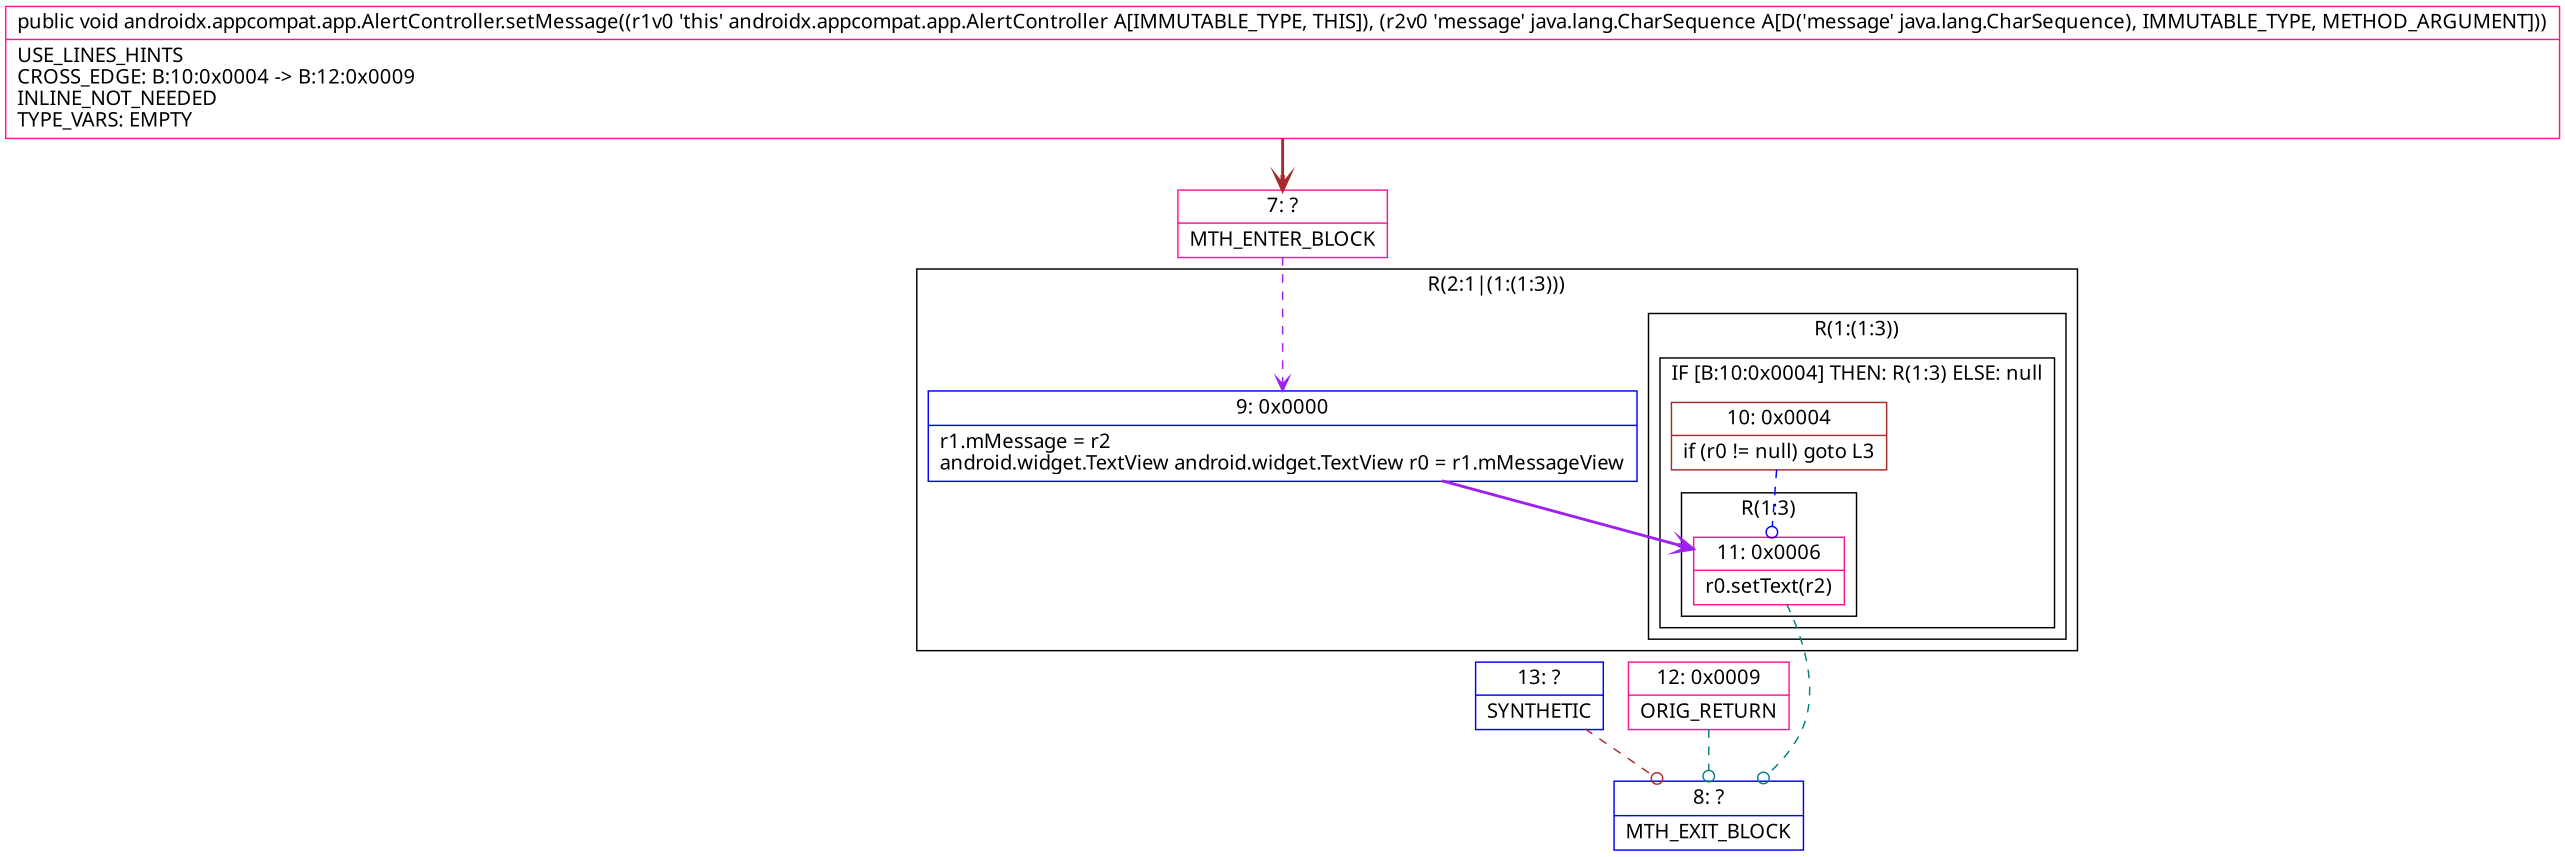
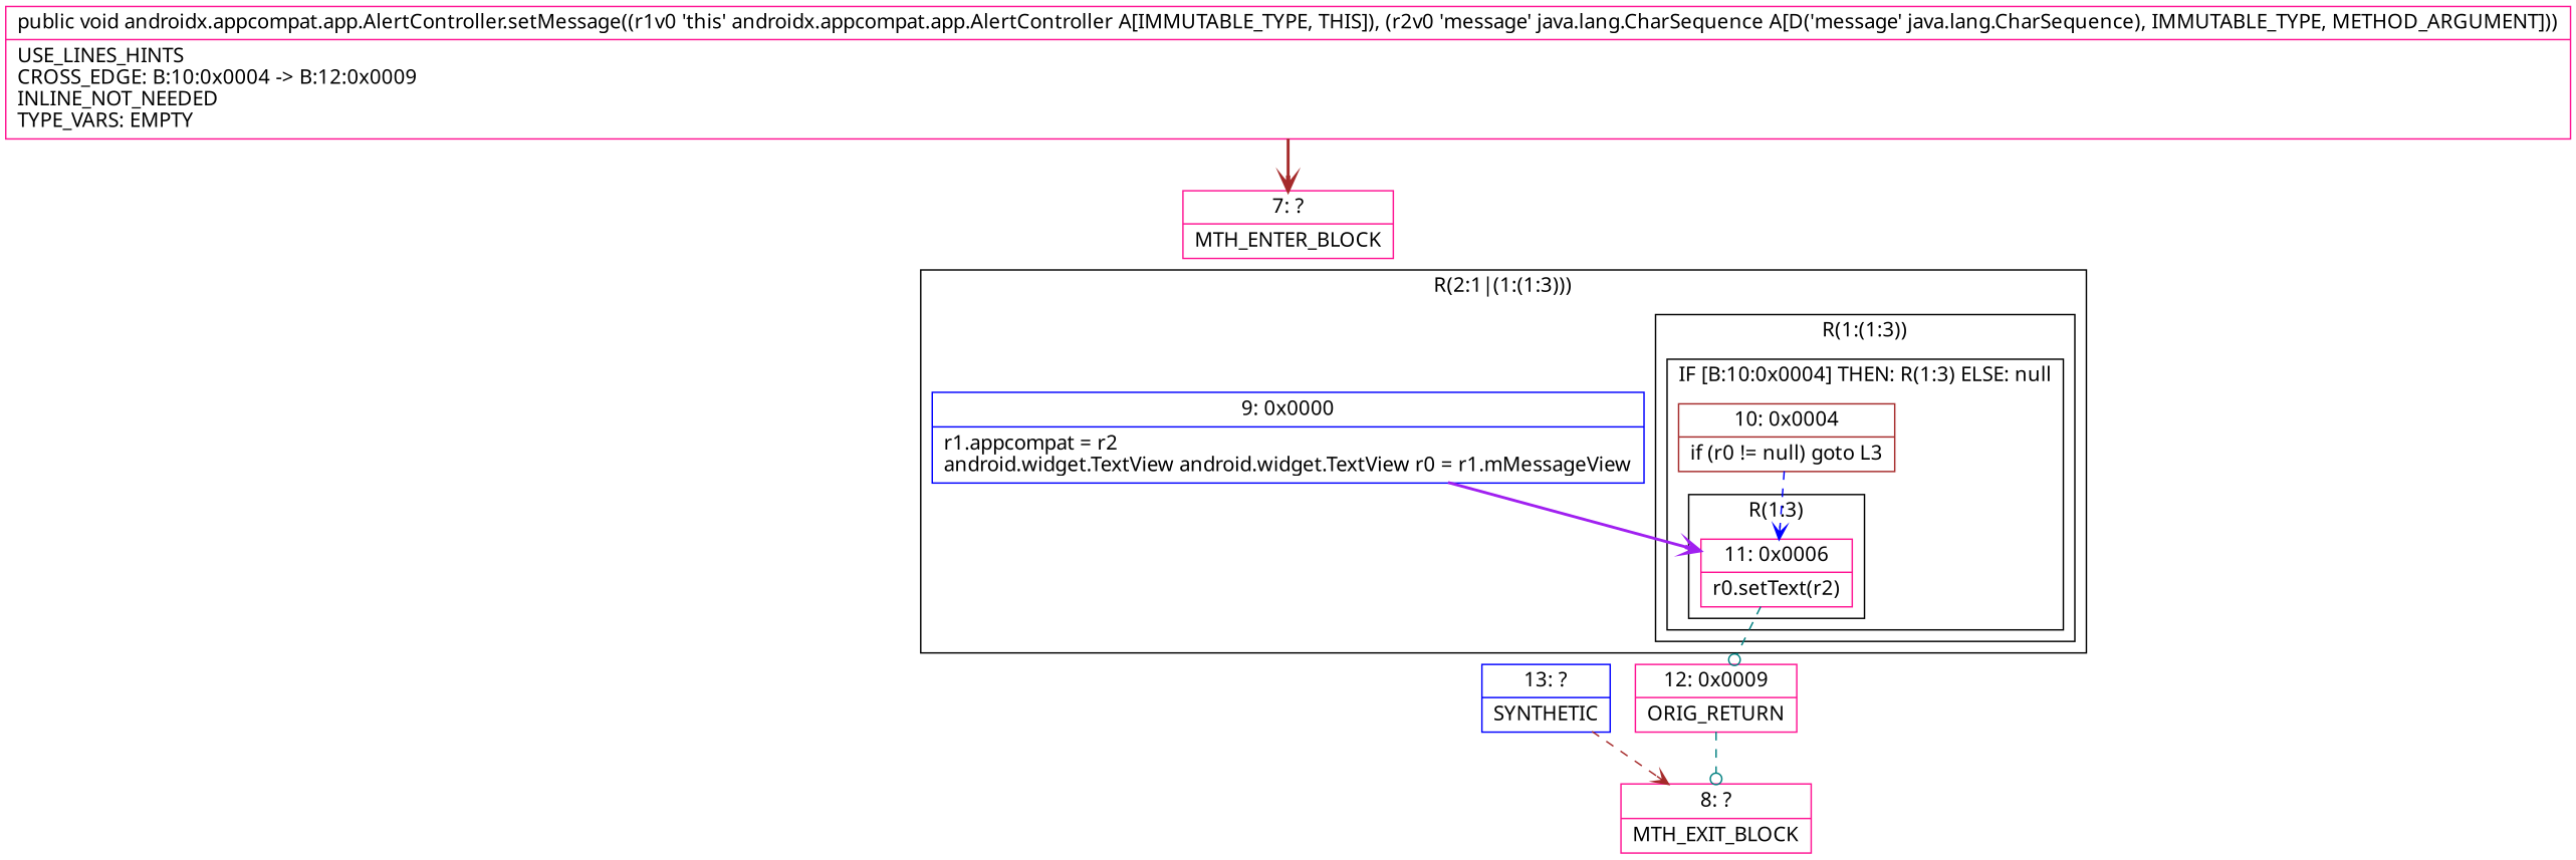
  digraph {
    fontname="Noto Sans"
    node [color=deeppink fontname="Noto Sans" shape=record]
    edge [arrowhead=vee color=teal fontname="Noto Sans" style=dashed]
    n1 [label="{11\:\ 0x0006|r0.setText(r2)\l}"]
    n2 [color=brown label="{10\:\ 0x0004|if (r0 != null) goto L3\l}"]
-   n3 [color=blue label="{9\:\ 0x0000|r1.mMessage = r2\landroid.widget.TextView android.widget.TextView r0 = r1.mMessageView\l}"]
+   n3 [color=blue label="{9\:\ 0x0000|r1.appcompat = r2\landroid.widget.TextView android.widget.TextView r0 = r1.mMessageView\l}"]
    n4 [label="{12\:\ 0x0009|ORIG_RETURN\l}"]
    n5 [color=blue label="{13\:\ ?|SYNTHETIC\l}"]
-   n6 [color=blue label="{8\:\ ?|MTH_EXIT_BLOCK\l}"]
+   n6 [label="{8\:\ ?|MTH_EXIT_BLOCK\l}"]
    n7 [label="{7\:\ ?|MTH_ENTER_BLOCK\l}"]
    n8 [label="{public void androidx.appcompat.app.AlertController.setMessage((r1v0 'this' androidx.appcompat.app.AlertController A[IMMUTABLE_TYPE, THIS]), (r2v0 'message' java.lang.CharSequence A[D('message' java.lang.CharSequence), IMMUTABLE_TYPE, METHOD_ARGUMENT]))  | USE_LINES_HINTS\lCROSS_EDGE: B:10:0x0004 \-\> B:12:0x0009\lINLINE_NOT_NEEDED\lTYPE_VARS: EMPTY\l}"]
    subgraph cluster_1 {
      label="R(2:1|(1:(1:3)))"
      n3
      subgraph cluster_2 {
        label="R(1:(1:3))"
        subgraph cluster_3 {
          label="IF [B:10:0x0004] THEN: R(1:3) ELSE: null"
          n2
          subgraph cluster_4 {
            label="R(1:3)"
            n1
          }
        }
      }
    }
-   n1 -> n6 [arrowhead=odot]
-   n2 -> n1 [arrowhead=odot color=blue]
+   n1 -> n4 [arrowhead=odot]
+   n2 -> n1 [color=blue]
    n3 -> n1 [color=purple style=bold]
    n4 -> n6 [arrowhead=odot]
-   n5 -> n6 [arrowhead=odot color=brown]
-   n7 -> n3 [color=purple]
+   n5 -> n6 [color=brown]
    n8 -> n7 [color=brown style=bold]
  }
